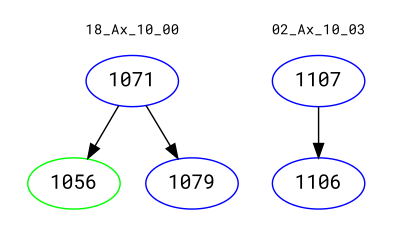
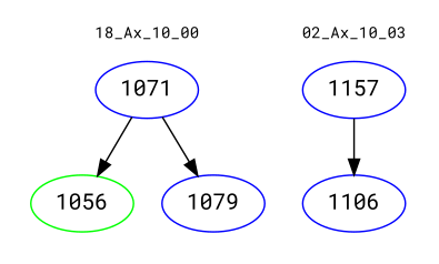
  digraph {
    fontname="Roboto Mono"
    node [color=blue fontname="Roboto Mono"]
    edge [color=black fontname="Roboto Mono"]
    n1 [label=1071]
    n2 [color=green label=1056]
    n3 [label=1079]
-   n4 [label=1107]
+   n4 [label=1157]
    n5 [label=1106]
    subgraph cluster_1 {
      color=white
      fontsize=10
      label="18_Ax_10_00"
      n1
      n2
      n3
    }
    subgraph cluster_2 {
      color=white
      fontsize=10
      label="02_Ax_10_03"
      n4
      n5
    }
    n1 -> n2
    n1 -> n3
    n4 -> n5
  }
